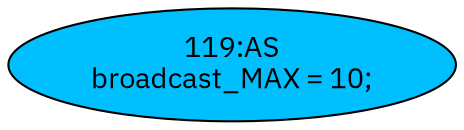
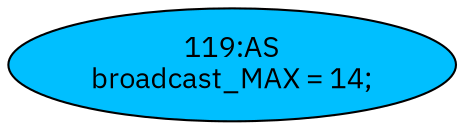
  strict digraph {
    rankdir=LR
    fontname="IBM Plex Sans"
-   n1 [ast="<pyverilog.vparser.ast.Assign object at 0x7fdff6ff36d0>" def_var="['broadcast_MAX']" fillcolor=deepskyblue label="119:AS\nbroadcast_MAX = 10;" statements="[]" style=filled typ=Assign use_var="[]" fontname="IBM Plex Sans"]
+   n1 [ast="<pyverilog.vparser.ast.Assign object at 0x7fdff6ff36d0>" def_var="['broadcast_MAX']" fillcolor=deepskyblue label="119:AS\nbroadcast_MAX = 14;" statements="[]" style=filled typ=Assign use_var="[]" fontname="IBM Plex Sans"]
  }
